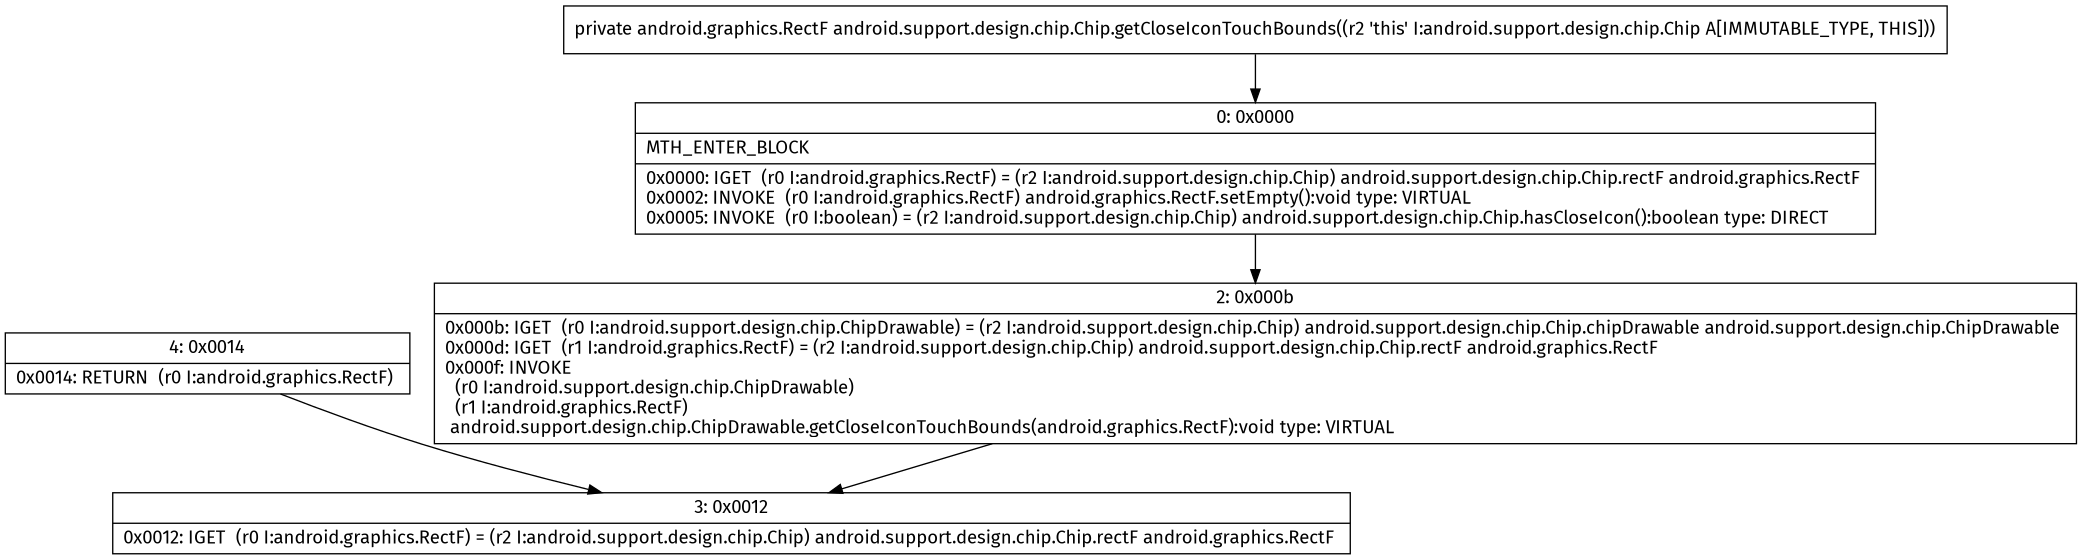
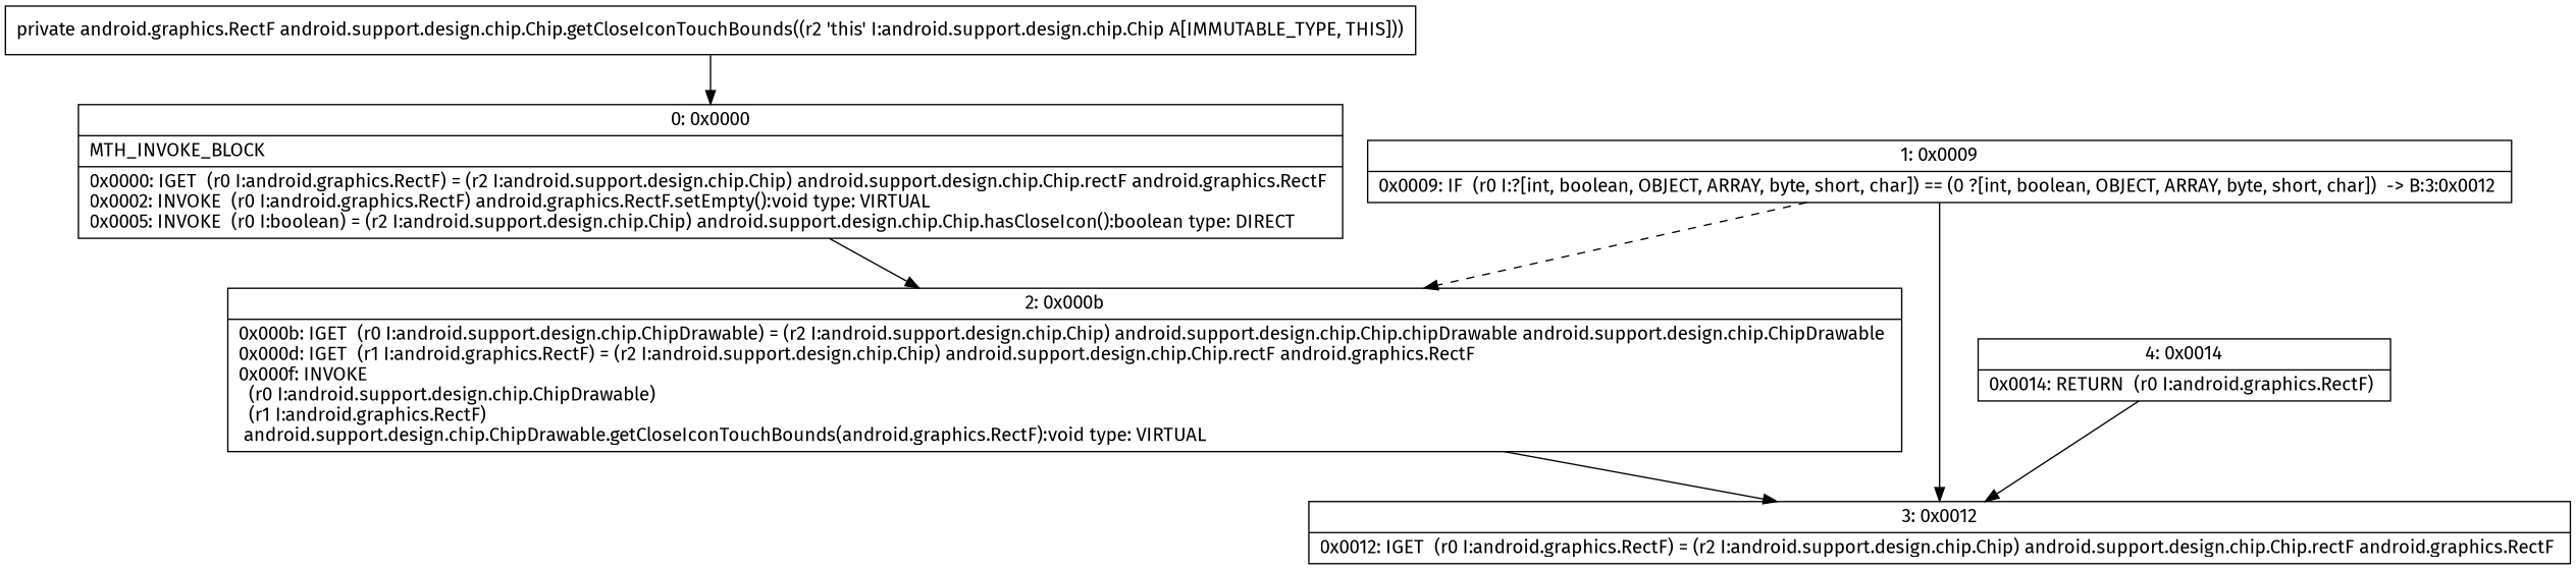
  digraph {
    fontname="Fira Sans"
    node [fontname="Fira Sans" shape=record]
    edge [fontname="Fira Sans"]
-   n1 [label="{0\:\ 0x0000|MTH_ENTER_BLOCK\l|0x0000: IGET  (r0 I:android.graphics.RectF) = (r2 I:android.support.design.chip.Chip) android.support.design.chip.Chip.rectF android.graphics.RectF \l0x0002: INVOKE  (r0 I:android.graphics.RectF) android.graphics.RectF.setEmpty():void type: VIRTUAL \l0x0005: INVOKE  (r0 I:boolean) = (r2 I:android.support.design.chip.Chip) android.support.design.chip.Chip.hasCloseIcon():boolean type: DIRECT \l}"]
+   n1 [label="{0\:\ 0x0000|MTH_INVOKE_BLOCK\l|0x0000: IGET  (r0 I:android.graphics.RectF) = (r2 I:android.support.design.chip.Chip) android.support.design.chip.Chip.rectF android.graphics.RectF \l0x0002: INVOKE  (r0 I:android.graphics.RectF) android.graphics.RectF.setEmpty():void type: VIRTUAL \l0x0005: INVOKE  (r0 I:boolean) = (r2 I:android.support.design.chip.Chip) android.support.design.chip.Chip.hasCloseIcon():boolean type: DIRECT \l}"]
    n2 [label="{2\:\ 0x000b|0x000b: IGET  (r0 I:android.support.design.chip.ChipDrawable) = (r2 I:android.support.design.chip.Chip) android.support.design.chip.Chip.chipDrawable android.support.design.chip.ChipDrawable \l0x000d: IGET  (r1 I:android.graphics.RectF) = (r2 I:android.support.design.chip.Chip) android.support.design.chip.Chip.rectF android.graphics.RectF \l0x000f: INVOKE  \l  (r0 I:android.support.design.chip.ChipDrawable)\l  (r1 I:android.graphics.RectF)\l android.support.design.chip.ChipDrawable.getCloseIconTouchBounds(android.graphics.RectF):void type: VIRTUAL \l}"]
+   n3 [label="{1\:\ 0x0009|0x0009: IF  (r0 I:?[int, boolean, OBJECT, ARRAY, byte, short, char]) == (0 ?[int, boolean, OBJECT, ARRAY, byte, short, char])  \-\> B:3:0x0012 \l}"]
    n4 [label="{3\:\ 0x0012|0x0012: IGET  (r0 I:android.graphics.RectF) = (r2 I:android.support.design.chip.Chip) android.support.design.chip.Chip.rectF android.graphics.RectF \l}"]
    n5 [label="{4\:\ 0x0014|0x0014: RETURN  (r0 I:android.graphics.RectF) \l}"]
    n6 [label="{private android.graphics.RectF android.support.design.chip.Chip.getCloseIconTouchBounds((r2 'this' I:android.support.design.chip.Chip A[IMMUTABLE_TYPE, THIS])) }"]
    n1 -> n2
    n2 -> n4
+   n3 -> n2 [style=dashed]
+   n3 -> n4
    n5 -> n4
    n6 -> n1
  }
